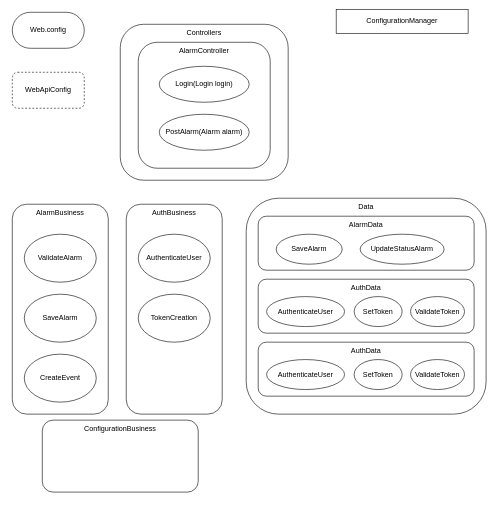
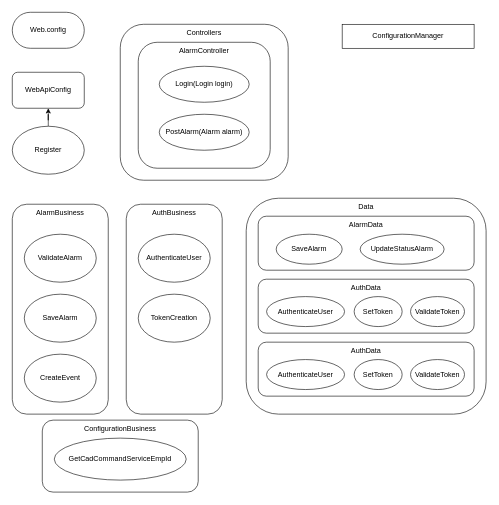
  <mxCell id="0" />
  <mxCell id="1" parent="0" />
  <mxCell id="2" value="Web.config" style="rounded=1;whiteSpace=wrap;html=1;arcSize=50;" parent="1" vertex="1"><mxGeometry x="20" y="20" width="120" height="60" as="geometry" /></mxCell>
- <mxCell id="3" value="WebApiConfig" style="rounded=1;whiteSpace=wrap;html=1;dashed=1;" vertex="1" parent="1"><mxGeometry x="20" y="120" width="120" height="60" as="geometry" /></mxCell>
+ <mxCell id="3" value="WebApiConfig" style="rounded=1;whiteSpace=wrap;html=1;" vertex="1" parent="1"><mxGeometry x="20" y="120" width="120" height="60" as="geometry" /></mxCell>
+ <mxCell id="4" value="" style="edgeStyle=orthogonalEdgeStyle;rounded=0;orthogonalLoop=1;jettySize=auto;html=1;" edge="1" parent="1" source="5" target="3"><mxGeometry relative="1" as="geometry" /></mxCell>
+ <mxCell id="5" value="Register" style="ellipse;whiteSpace=wrap;html=1;" vertex="1" parent="1"><mxGeometry x="20" y="210" width="120" height="80" as="geometry" /></mxCell>
  <mxCell id="6" value="AlarmBusiness" style="rounded=1;whiteSpace=wrap;html=1;verticalAlign=top;" vertex="1" parent="1"><mxGeometry x="20" y="340" width="160" height="350" as="geometry" /></mxCell>
  <mxCell id="7" value="ValidateAlarm" style="ellipse;whiteSpace=wrap;html=1;" vertex="1" parent="1"><mxGeometry x="40" y="390" width="120" height="80" as="geometry" /></mxCell>
  <mxCell id="8" value="SaveAlarm" style="ellipse;whiteSpace=wrap;html=1;" vertex="1" parent="1"><mxGeometry x="40" y="490" width="120" height="80" as="geometry" /></mxCell>
  <mxCell id="9" value="CreateEvent" style="ellipse;whiteSpace=wrap;html=1;" vertex="1" parent="1"><mxGeometry x="40" y="590" width="120" height="80" as="geometry" /></mxCell>
  <mxCell id="10" value="AuthBusiness" style="rounded=1;whiteSpace=wrap;html=1;verticalAlign=top;" vertex="1" parent="1"><mxGeometry x="210" y="340" width="160" height="350" as="geometry" /></mxCell>
  <mxCell id="11" value="ConfigurationBusiness" style="rounded=1;whiteSpace=wrap;html=1;verticalAlign=top;" vertex="1" parent="1"><mxGeometry x="70" y="700" width="260" height="120" as="geometry" /></mxCell>
  <mxCell id="12" value="TokenCreation" style="ellipse;whiteSpace=wrap;html=1;" vertex="1" parent="1"><mxGeometry x="230" y="490" width="120" height="80" as="geometry" /></mxCell>
  <mxCell id="13" value="AuthenticateUser" style="ellipse;whiteSpace=wrap;html=1;" vertex="1" parent="1"><mxGeometry x="230" y="390" width="120" height="80" as="geometry" /></mxCell>
+ <mxCell id="14" value="GetCadCommandServiceEmpId" style="ellipse;whiteSpace=wrap;html=1;" vertex="1" parent="1"><mxGeometry x="90" y="730" width="220" height="70" as="geometry" /></mxCell>
  <mxCell id="15" value="Controllers" style="rounded=1;whiteSpace=wrap;html=1;verticalAlign=top;" vertex="1" parent="1"><mxGeometry x="200" y="40" width="280" height="260" as="geometry" /></mxCell>
  <mxCell id="16" value="AlarmController" style="rounded=1;whiteSpace=wrap;html=1;verticalAlign=top;" vertex="1" parent="1"><mxGeometry x="230" y="70" width="220" height="210" as="geometry" /></mxCell>
  <mxCell id="17" value="Login(Login login)" style="ellipse;whiteSpace=wrap;html=1;" vertex="1" parent="1"><mxGeometry x="265" y="110" width="150" height="60" as="geometry" /></mxCell>
  <mxCell id="18" value="PostAlarm(Alarm alarm)" style="ellipse;whiteSpace=wrap;html=1;" vertex="1" parent="1"><mxGeometry x="265" y="190" width="150" height="60" as="geometry" /></mxCell>
  <mxCell id="19" value="Data" style="rounded=1;whiteSpace=wrap;html=1;verticalAlign=top;" vertex="1" parent="1"><mxGeometry x="410" y="330" width="400" height="360" as="geometry" /></mxCell>
  <mxCell id="20" value="&lt;div&gt;AlarmData&lt;br&gt;&lt;/div&gt;" style="rounded=1;whiteSpace=wrap;html=1;verticalAlign=top;" vertex="1" parent="1"><mxGeometry x="430" y="360" width="360" height="90" as="geometry" /></mxCell>
  <mxCell id="21" value="AuthData" style="rounded=1;whiteSpace=wrap;html=1;verticalAlign=top;" vertex="1" parent="1"><mxGeometry x="430" y="465" width="360" height="90" as="geometry" /></mxCell>
  <mxCell id="22" value="SaveAlarm" style="ellipse;whiteSpace=wrap;html=1;" vertex="1" parent="1"><mxGeometry x="460" y="390" width="110" height="50" as="geometry" /></mxCell>
  <mxCell id="23" value="UpdateStatusAlarm" style="ellipse;whiteSpace=wrap;html=1;" vertex="1" parent="1"><mxGeometry x="600" y="390" width="140" height="50" as="geometry" /></mxCell>
- <mxCell id="24" value="ConfigurationManager" style="rounded=0;whiteSpace=wrap;html=1;" vertex="1" parent="1"><mxGeometry x="560" y="15" width="220" height="40" as="geometry" /></mxCell>
+ <mxCell id="24" value="ConfigurationManager" style="rounded=0;whiteSpace=wrap;html=1;" vertex="1" parent="1"><mxGeometry x="570" y="40" width="220" height="40" as="geometry" /></mxCell>
  <mxCell id="25" value="AuthenticateUser" style="ellipse;whiteSpace=wrap;html=1;" vertex="1" parent="1"><mxGeometry x="444" y="494" width="130" height="50" as="geometry" /></mxCell>
  <mxCell id="26" value="SetToken" style="ellipse;whiteSpace=wrap;html=1;" vertex="1" parent="1"><mxGeometry x="590" y="494" width="80" height="50" as="geometry" /></mxCell>
  <mxCell id="27" value="ValidateToken" style="ellipse;whiteSpace=wrap;html=1;" vertex="1" parent="1"><mxGeometry x="684" y="494" width="90" height="50" as="geometry" /></mxCell>
  <mxCell id="28" value="AuthData" style="rounded=1;whiteSpace=wrap;html=1;verticalAlign=top;" vertex="1" parent="1"><mxGeometry x="430" y="570" width="360" height="90" as="geometry" /></mxCell>
  <mxCell id="29" value="AuthenticateUser" style="ellipse;whiteSpace=wrap;html=1;" vertex="1" parent="1"><mxGeometry x="444" y="599" width="130" height="50" as="geometry" /></mxCell>
  <mxCell id="30" value="SetToken" style="ellipse;whiteSpace=wrap;html=1;" vertex="1" parent="1"><mxGeometry x="590" y="599" width="80" height="50" as="geometry" /></mxCell>
  <mxCell id="31" value="ValidateToken" style="ellipse;whiteSpace=wrap;html=1;" vertex="1" parent="1"><mxGeometry x="684" y="599" width="90" height="50" as="geometry" /></mxCell>
